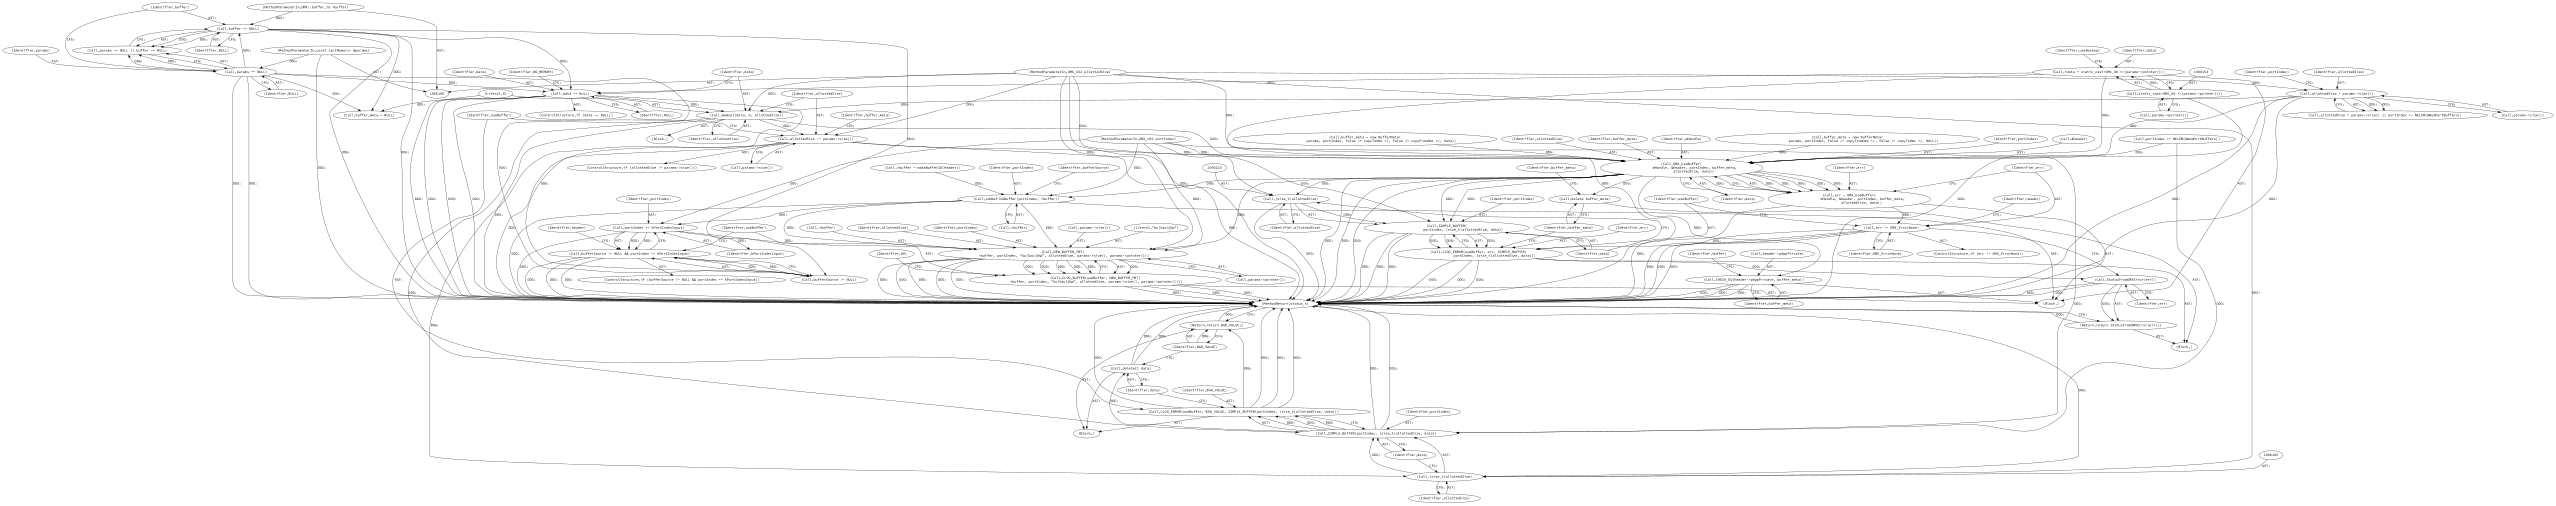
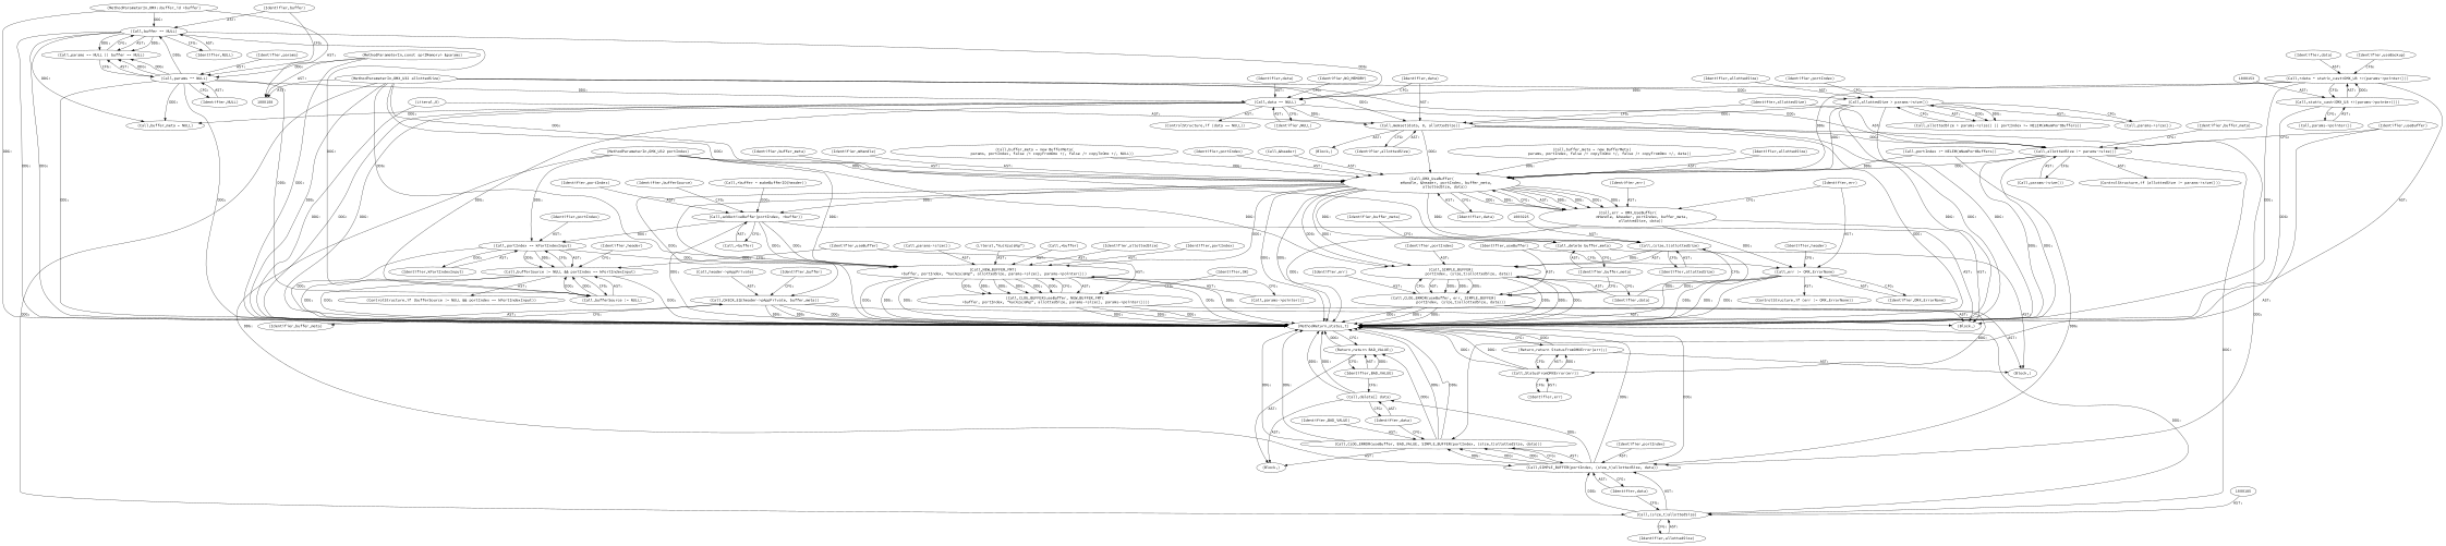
  digraph {
    fontname="Source Code Pro"
    node [fontname="Source Code Pro"]
    edge [fontname="Source Code Pro"]
    n1 [label="(Call,memset(data, 0, allottedSize))"]
    n2 [label="(Call,allottedSize != params->size())"]
    n3 [label="(Call,SIMPLE_BUFFER(portIndex, (size_t)allottedSize, data))"]
    n4 [label="(Call,OMX_UseBuffer(\n             mHandle, &header, portIndex, buffer_meta,\n            allottedSize, data))"]
    n5 [label="(MethodReturn,status_t)"]
    n6 [label="(Block,)"]
    n7 [label="(Identifier,allottedSize)"]
    n8 [label="(Call,(size_t)allottedSize)"]
    n9 [label="(Call,params->size())"]
    n10 [label="(ControlStructure,if (allottedSize != params->size()))"]
    n11 [label="(Call,CLOG_ERROR(useBuffer, BAD_VALUE, SIMPLE_BUFFER(portIndex, (size_t)allottedSize, data)))"]
    n12 [label="(Call,delete[] data)"]
    n13 [label="(Identifier,data)"]
    n14 [label="(Call,(size_t)allottedSize)"]
    n15 [label="(Call,NEW_BUFFER_FMT(\n *buffer, portIndex, \"%u(%zu)@%p\", allottedSize, params->size(), params->pointer()))"]
    n16 [label="(Call,err = OMX_UseBuffer(\n             mHandle, &header, portIndex, buffer_meta,\n            allottedSize, data))"]
    n17 [label="(Call,SIMPLE_BUFFER(\n                portIndex, (size_t)allottedSize, data))"]
    n18 [label="(Call,delete buffer_meta)"]
    n19 [label="(Call,CHECK_EQ(header->pAppPrivate, buffer_meta))"]
    n20 [label="(Call,addActiveBuffer(portIndex, *buffer))"]
    n21 [label="(Identifier,data)"]
    n22 [label="(Return,return BAD_VALUE;)"]
    n23 [label="(Return,return StatusFromOMXError(err);)"]
    n24 [label="(Call,data == NULL)"]
    n25 [label="(ControlStructure,if (data == NULL))"]
    n26 [label="(Call,bufferSource != NULL)"]
    n27 [label="(Call,buffer_meta = NULL)"]
    n28 [label="(Identifier,NULL)"]
    n29 [label="(Call,bufferSource != NULL && portIndex == kPortIndexInput)"]
    n30 [label="(Call,*data = static_cast<OMX_U8 *>(params->pointer()))"]
    n31 [label="(Call,static_cast<OMX_U8 *>(params->pointer()))"]
    n32 [label="(Block,)"]
    n33 [label="(Call,params->pointer())"]
    n34 [label="(Call,buffer == NULL)"]
    n35 [label="(Call,params == NULL || buffer == NULL)"]
    n36 [label="(Identifier,NULL)"]
    n37 [label="(Call,params == NULL)"]
    n38 [label="(MethodParameterIn,OMX::buffer_id *buffer)"]
    1000108
    n40 [label="(Identifier,NULL)"]
    n41 [label="(MethodParameterIn,const sp<IMemory> &params)"]
    n42 [label="(Call,allottedSize > params->size())"]
    n43 [label="(Call,params->size())"]
    n44 [label="(Call,allottedSize > params->size() || portIndex >= NELEM(mNumPortBuffers))"]
    n45 [label="(MethodParameterIn,OMX_U32 allottedSize)"]
    n46 [label="(Identifier,allottedSize)"]
    n47 [label="(Identifier,allottedSize)"]
    n48 [label="(Call,CLOG_BUFFER(useBuffer, NEW_BUFFER_FMT(\n *buffer, portIndex, \"%u(%zu)@%p\", allottedSize, params->size(), params->pointer())))"]
    n49 [label="(Call,params->pointer())"]
    n50 [label="(Block,)"]
    n51 [label="(Identifier,data)"]
    n52 [label="(Identifier,BAD_VALUE)"]
    n53 [label="(Call,err != OMX_ErrorNone)"]
    n54 [label="(Call,CLOG_ERROR(useBuffer, err, SIMPLE_BUFFER(\n                portIndex, (size_t)allottedSize, data)))"]
    n55 [label="(Identifier,data)"]
    n56 [label="(Block,)"]
    n57 [label="(Identifier,buffer_meta)"]
    n58 [label="(Identifier,buffer_meta)"]
    n59 [label="(Call,portIndex == kPortIndexInput)"]
    n60 [label="(Call,*buffer)"]
    n61 [label="(Identifier,OMX_ErrorNone)"]
    n62 [label="(ControlStructure,if (err != OMX_ErrorNone))"]
    n63 [label="(Call,StatusFromOMXError(err))"]
    n64 [label="(Identifier,err)"]
    n65 [label="(Identifier,kPortIndexInput)"]
    n66 [label="(ControlStructure,if (bufferSource != NULL && portIndex == kPortIndexInput))"]
    n67 [label="(Call,params->size())"]
    n68 [label="(Identifier,useBackup)"]
    n69 [label="(Call,*buffer = makeBufferID(header))"]
    n70 [label="(Literal,\"%u(%zu)@%p\")"]
    n71 [label="(Identifier,allottedSize)"]
    n72 [label="(Call,buffer_meta = new BufferMeta(\n                params, portIndex, false /* copyToOmx */, false /* copyFromOmx */, data))"]
    n73 [label="(Identifier,data)"]
    n74 [label="(Identifier,portIndex)"]
    n75 [label="(Literal,0)"]
    n76 [label="(Identifier,portIndex)"]
    n77 [label="(Identifier,allottedSize)"]
    n78 [label="(Identifier,portIndex)"]
    n79 [label="(Identifier,OK)"]
    n80 [label="(Identifier,buffer_meta)"]
    n81 [label="(Identifier,err)"]
    n82 [label="(Identifier,allottedSize)"]
    n83 [label="(Identifier,data)"]
    n84 [label="(Identifier,err)"]
    n85 [label="(Identifier,mHandle)"]
    n86 [label="(Identifier,useBuffer)"]
    n87 [label="(Identifier,buffer_meta)"]
    n88 [label="(Identifier,params)"]
    n89 [label="(Identifier,portIndex)"]
    n90 [label="(Identifier,NO_MEMORY)"]
    n91 [label="(Identifier,buffer)"]
    n92 [label="(MethodParameterIn,OMX_U32 portIndex)"]
    n93 [label="(Identifier,BAD_VALUE)"]
    n94 [label="(Identifier,useBuffer)"]
    n95 [label="(Identifier,useBuffer)"]
    n96 [label="(Identifier,portIndex)"]
    n97 [label="(Identifier,buffer)"]
    n98 [label="(Call,buffer_meta = new BufferMeta(\n                params, portIndex, false /* copyFromOmx */, false /* copyToOmx */, NULL))"]
    n99 [label="(Call,*buffer)"]
    n100 [label="(Identifier,allottedSize)"]
    n101 [label="(Identifier,header)"]
    n102 [label="(Identifier,portIndex)"]
    n103 [label="(Identifier,err)"]
    n104 [label="(Identifier,header)"]
    n105 [label="(Identifier,portIndex)"]
    n106 [label="(Identifier,bufferSource)"]
    n107 [label="(Call,portIndex >= NELEM(mNumPortBuffers))"]
    n108 [label="(Call,header->pAppPrivate)"]
    n109 [label="(Call,&header)"]
    n110 [label="(Identifier,buffer_meta)"]
    n111 [label="(Identifier,data)"]
    1000153
    1000185
    1000225
    n1 -> n2 [label="DDG: "]
    n1 -> n3 [label="DDG: "]
    n1 -> n4 [label="DDG: "]
    n1 -> n5 [label="DDG: "]
    n1 -> n6 [label="AST: "]
    n1 -> n7 [label="CFG: "]
    n2 -> n4 [label="DDG: "]
    n2 -> n5 [label="DDG: "]
    n2 -> n5 [label="DDG: "]
    n2 -> n8 [label="DDG: "]
    n2 -> n9 [label="CFG: "]
    n2 -> n10 [label="AST: "]
    n3 -> n5 [label="DDG: "]
    n3 -> n5 [label="DDG: "]
    n3 -> n11 [label="AST: "]
    n3 -> n11 [label="DDG: "]
    n3 -> n11 [label="DDG: "]
    n3 -> n11 [label="DDG: "]
    n3 -> n12 [label="DDG: "]
    n3 -> n13 [label="CFG: "]
    n4 -> n5 [label="DDG: "]
    n4 -> n5 [label="DDG: "]
    n4 -> n5 [label="DDG: "]
    n4 -> n14 [label="DDG: "]
    n4 -> n15 [label="DDG: "]
    n4 -> n16 [label="AST: "]
    n4 -> n16 [label="DDG: "]
    n4 -> n16 [label="DDG: "]
    n4 -> n16 [label="DDG: "]
    n4 -> n16 [label="DDG: "]
    n4 -> n16 [label="DDG: "]
    n4 -> n16 [label="DDG: "]
    n4 -> n17 [label="DDG: "]
    n4 -> n17 [label="DDG: "]
    n4 -> n18 [label="DDG: "]
    n4 -> n19 [label="DDG: "]
    n4 -> n20 [label="DDG: "]
    n4 -> n21 [label="CFG: "]
    n5 -> n22 [label="CFG: "]
    n5 -> n23 [label="CFG: "]
    n7 -> n1 [label="AST: "]
    n8 -> n3 [label="AST: "]
    n8 -> n3 [label="DDG: "]
    n8 -> n5 [label="DDG: "]
    n8 -> n46 [label="CFG: "]
    n9 -> n2 [label="AST: "]
    n11 -> n3 [label="CFG: "]
    n11 -> n5 [label="DDG: "]
    n11 -> n5 [label="DDG: "]
    n11 -> n5 [label="DDG: "]
    n11 -> n5 [label="DDG: "]
    n11 -> n22 [label="DDG: "]
    n11 -> n50 [label="AST: "]
    n12 -> n5 [label="DDG: "]
    n12 -> n5 [label="DDG: "]
    n12 -> n50 [label="AST: "]
    n12 -> n51 [label="CFG: "]
    n13 -> n3 [label="AST: "]
    n13 -> n8 [label="CFG: "]
    n14 -> n5 [label="DDG: "]
    n14 -> n17 [label="AST: "]
    n14 -> n17 [label="DDG: "]
    n14 -> n47 [label="CFG: "]
    n15 -> n5 [label="DDG: "]
    n15 -> n5 [label="DDG: "]
    n15 -> n5 [label="DDG: "]
    n15 -> n5 [label="DDG: "]
    n15 -> n5 [label="DDG: "]
    n15 -> n48 [label="AST: "]
    n15 -> n48 [label="DDG: "]
    n15 -> n48 [label="DDG: "]
    n15 -> n48 [label="DDG: "]
    n15 -> n48 [label="DDG: "]
    n15 -> n48 [label="DDG: "]
    n15 -> n48 [label="DDG: "]
    n15 -> n49 [label="CFG: "]
    n16 -> n4 [label="CFG: "]
    n16 -> n5 [label="DDG: "]
    n16 -> n32 [label="AST: "]
    n16 -> n53 [label="DDG: "]
    n17 -> n5 [label="DDG: "]
    n17 -> n5 [label="DDG: "]
    n17 -> n5 [label="DDG: "]
    n17 -> n54 [label="AST: "]
    n17 -> n54 [label="DDG: "]
    n17 -> n54 [label="DDG: "]
    n17 -> n54 [label="DDG: "]
    n17 -> n55 [label="CFG: "]
    n18 -> n56 [label="AST: "]
    n18 -> n57 [label="CFG: "]
    n19 -> n5 [label="DDG: "]
    n19 -> n5 [label="DDG: "]
    n19 -> n5 [label="DDG: "]
    n19 -> n32 [label="AST: "]
    n19 -> n58 [label="CFG: "]
    n20 -> n5 [label="DDG: "]
    n20 -> n15 [label="DDG: "]
    n20 -> n15 [label="DDG: "]
    n20 -> n32 [label="AST: "]
    n20 -> n59 [label="DDG: "]
    n20 -> n60 [label="CFG: "]
    n21 -> n4 [label="AST: "]
    n22 -> n5 [label="DDG: "]
    n22 -> n50 [label="AST: "]
    n22 -> n52 [label="CFG: "]
    n23 -> n5 [label="DDG: "]
    n23 -> n56 [label="AST: "]
-   n53 -> n63 [label="CFG: "]
+   n23 -> n63 [label="CFG: "]
    n24 -> n1 [label="DDG: "]
    n24 -> n5 [label="DDG: "]
    n24 -> n5 [label="DDG: "]
    n24 -> n5 [label="DDG: "]
    n24 -> n25 [label="AST: "]
    n24 -> n26 [label="DDG: "]
    n24 -> n27 [label="DDG: "]
    n24 -> n28 [label="CFG: "]
    n26 -> n29 [label="AST: "]
    n26 -> n29 [label="DDG: "]
    n26 -> n29 [label="DDG: "]
    n28 -> n24 [label="AST: "]
    n29 -> n5 [label="DDG: "]
    n29 -> n5 [label="DDG: "]
    n29 -> n5 [label="DDG: "]
    n29 -> n26 [label="CFG: "]
    n29 -> n59 [label="CFG: "]
    n29 -> n66 [label="AST: "]
    n30 -> n4 [label="DDG: "]
    n30 -> n5 [label="DDG: "]
    n30 -> n24 [label="DDG: "]
    n30 -> n31 [label="CFG: "]
    n30 -> n32 [label="AST: "]
    n31 -> n5 [label="DDG: "]
    n31 -> n30 [label="AST: "]
    n31 -> n30 [label="DDG: "]
    n31 -> n33 [label="CFG: "]
    n33 -> n31 [label="AST: "]
    n34 -> n5 [label="DDG: "]
    n34 -> n5 [label="DDG: "]
    n34 -> n24 [label="DDG: "]
    n34 -> n26 [label="DDG: "]
    n34 -> n27 [label="DDG: "]
    n34 -> n35 [label="AST: "]
    n34 -> n35 [label="DDG: "]
    n34 -> n35 [label="DDG: "]
    n34 -> n36 [label="CFG: "]
    n35 -> n34 [label="CFG: "]
    n35 -> n37 [label="CFG: "]
    n36 -> n34 [label="AST: "]
    n37 -> n5 [label="DDG: "]
    n37 -> n5 [label="DDG: "]
    n37 -> n24 [label="DDG: "]
    n37 -> n26 [label="DDG: "]
    n37 -> n27 [label="DDG: "]
    n37 -> n34 [label="DDG: "]
    n37 -> n35 [label="AST: "]
    n37 -> n35 [label="DDG: "]
    n37 -> n35 [label="DDG: "]
    n37 -> n40 [label="CFG: "]
+   n38 -> n5 [label="DDG: "]
    n38 -> n34 [label="DDG: "]
    n38 -> 1000108 [label="AST: "]
    n40 -> n37 [label="AST: "]
    n41 -> n5 [label="DDG: "]
    n41 -> n37 [label="DDG: "]
    n41 -> 1000108 [label="AST: "]
    n42 -> n1 [label="DDG: "]
    n42 -> n4 [label="DDG: "]
    n42 -> n5 [label="DDG: "]
    n42 -> n5 [label="DDG: "]
    n42 -> n43 [label="CFG: "]
    n42 -> n44 [label="AST: "]
    n42 -> n44 [label="DDG: "]
    n42 -> n44 [label="DDG: "]
    n43 -> n42 [label="AST: "]
    n44 -> n42 [label="CFG: "]
    n45 -> n1 [label="DDG: "]
    n45 -> n2 [label="DDG: "]
    n45 -> n4 [label="DDG: "]
    n45 -> n5 [label="DDG: "]
    n45 -> n8 [label="DDG: "]
    n45 -> n14 [label="DDG: "]
    n45 -> n15 [label="DDG: "]
    n45 -> 1000108 [label="AST: "]
    n45 -> n42 [label="DDG: "]
    n46 -> n8 [label="AST: "]
    n47 -> n14 [label="AST: "]
    n48 -> n5 [label="DDG: "]
    n48 -> n5 [label="DDG: "]
    n48 -> n5 [label="DDG: "]
    n48 -> n15 [label="CFG: "]
    n48 -> n32 [label="AST: "]
    n49 -> n15 [label="AST: "]
    n51 -> n11 [label="CFG: "]
    n51 -> n12 [label="AST: "]
    n52 -> n12 [label="CFG: "]
    n52 -> n22 [label="AST: "]
    n52 -> n22 [label="DDG: "]
    n53 -> n5 [label="DDG: "]
    n53 -> n5 [label="DDG: "]
    n53 -> n5 [label="DDG: "]
    n53 -> n54 [label="DDG: "]
    n53 -> n61 [label="CFG: "]
    n53 -> n62 [label="AST: "]
    n54 -> n5 [label="DDG: "]
    n54 -> n5 [label="DDG: "]
    n54 -> n5 [label="DDG: "]
    n54 -> n17 [label="CFG: "]
    n54 -> n56 [label="AST: "]
    n54 -> n63 [label="DDG: "]
    n55 -> n14 [label="CFG: "]
    n55 -> n17 [label="AST: "]
    n57 -> n18 [label="AST: "]
    n57 -> n54 [label="CFG: "]
    n58 -> n19 [label="AST: "]
    n59 -> n5 [label="DDG: "]
    n59 -> n15 [label="DDG: "]
    n59 -> n29 [label="AST: "]
    n59 -> n29 [label="DDG: "]
    n59 -> n29 [label="DDG: "]
    n59 -> n65 [label="DDG: "]
    n60 -> n20 [label="AST: "]
    n61 -> n53 [label="AST: "]
    n63 -> n5 [label="DDG: "]
    n63 -> n5 [label="DDG: "]
    n63 -> n23 [label="AST: "]
    n63 -> n23 [label="DDG: "]
    n63 -> n64 [label="CFG: "]
    n64 -> n63 [label="AST: "]
    n65 -> n59 [label="AST: "]
    n67 -> n15 [label="AST: "]
    n68 -> n30 [label="CFG: "]
    n69 -> n20 [label="DDG: "]
    n70 -> n15 [label="AST: "]
    n71 -> n1 [label="CFG: "]
    n71 -> n2 [label="AST: "]
    n72 -> n4 [label="DDG: "]
    n73 -> n24 [label="AST: "]
    n74 -> n42 [label="CFG: "]
    n75 -> n1 [label="AST: "]
    n75 -> n5 [label="DDG: "]
    n76 -> n3 [label="AST: "]
    n77 -> n4 [label="AST: "]
    n78 -> n59 [label="AST: "]
    n79 -> n48 [label="CFG: "]
    n80 -> n4 [label="AST: "]
    n81 -> n16 [label="AST: "]
    n82 -> n42 [label="AST: "]
    n83 -> n30 [label="AST: "]
    n84 -> n54 [label="AST: "]
    n85 -> n4 [label="AST: "]
    n86 -> n29 [label="CFG: "]
    n86 -> n48 [label="AST: "]
    n87 -> n18 [label="CFG: "]
    n88 -> n37 [label="AST: "]
    n89 -> n20 [label="AST: "]
    n90 -> n24 [label="CFG: "]
    n91 -> n19 [label="CFG: "]
    n92 -> n3 [label="DDG: "]
    n92 -> n4 [label="DDG: "]
    n92 -> n15 [label="DDG: "]
    n92 -> n17 [label="DDG: "]
-   n92 -> n20 [label="DDG: "]
    n92 -> n59 [label="DDG: "]
    n93 -> n11 [label="AST: "]
    n94 -> n53 [label="CFG: "]
    n94 -> n54 [label="AST: "]
    n95 -> n2 [label="CFG: "]
    n95 -> n11 [label="AST: "]
    n96 -> n17 [label="AST: "]
    n97 -> n34 [label="AST: "]
    n97 -> n37 [label="CFG: "]
    n98 -> n4 [label="DDG: "]
    n99 -> n15 [label="AST: "]
    n100 -> n15 [label="AST: "]
    n101 -> n29 [label="CFG: "]
    n102 -> n15 [label="AST: "]
    n103 -> n16 [label="CFG: "]
    n103 -> n53 [label="AST: "]
    n104 -> n53 [label="CFG: "]
    n105 -> n4 [label="AST: "]
    n106 -> n20 [label="CFG: "]
    n107 -> n3 [label="DDG: "]
    n107 -> n4 [label="DDG: "]
    n108 -> n19 [label="AST: "]
    n109 -> n4 [label="AST: "]
    n110 -> n2 [label="CFG: "]
    n111 -> n1 [label="AST: "]
    n111 -> n24 [label="CFG: "]
    1000153 -> n31 [label="AST: "]
    1000185 -> n8 [label="AST: "]
    1000225 -> n14 [label="AST: "]
  }
